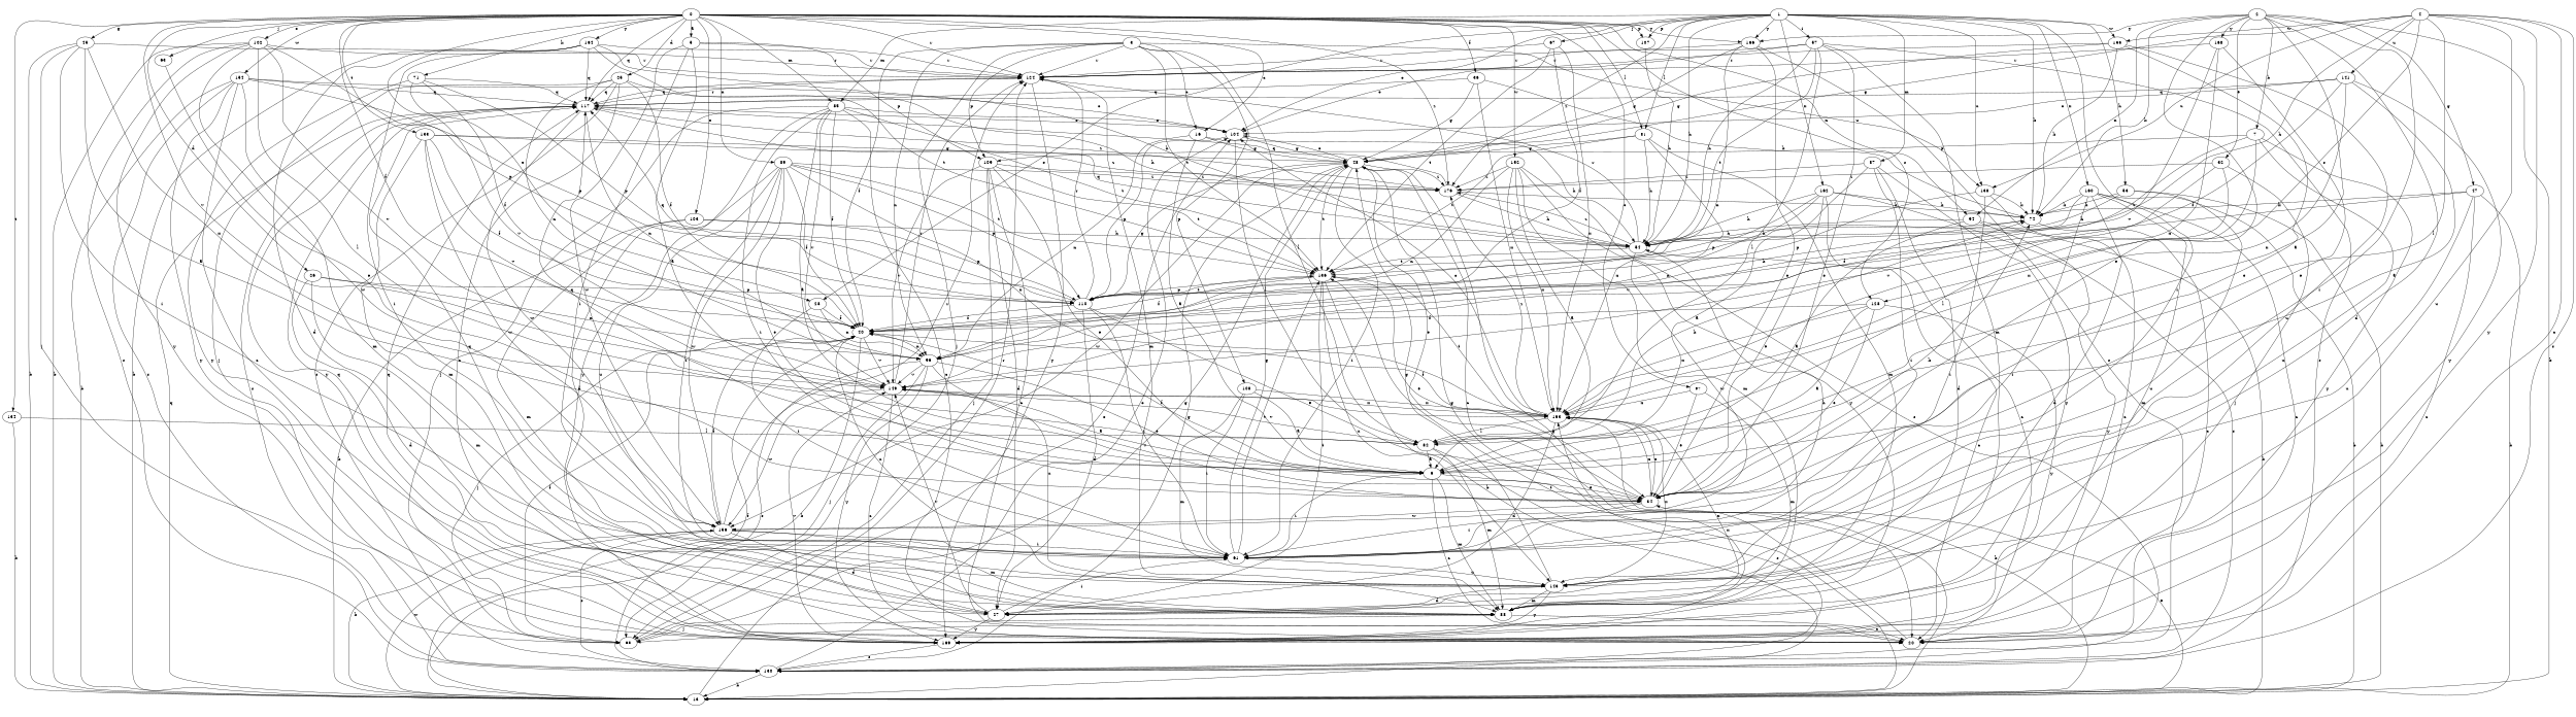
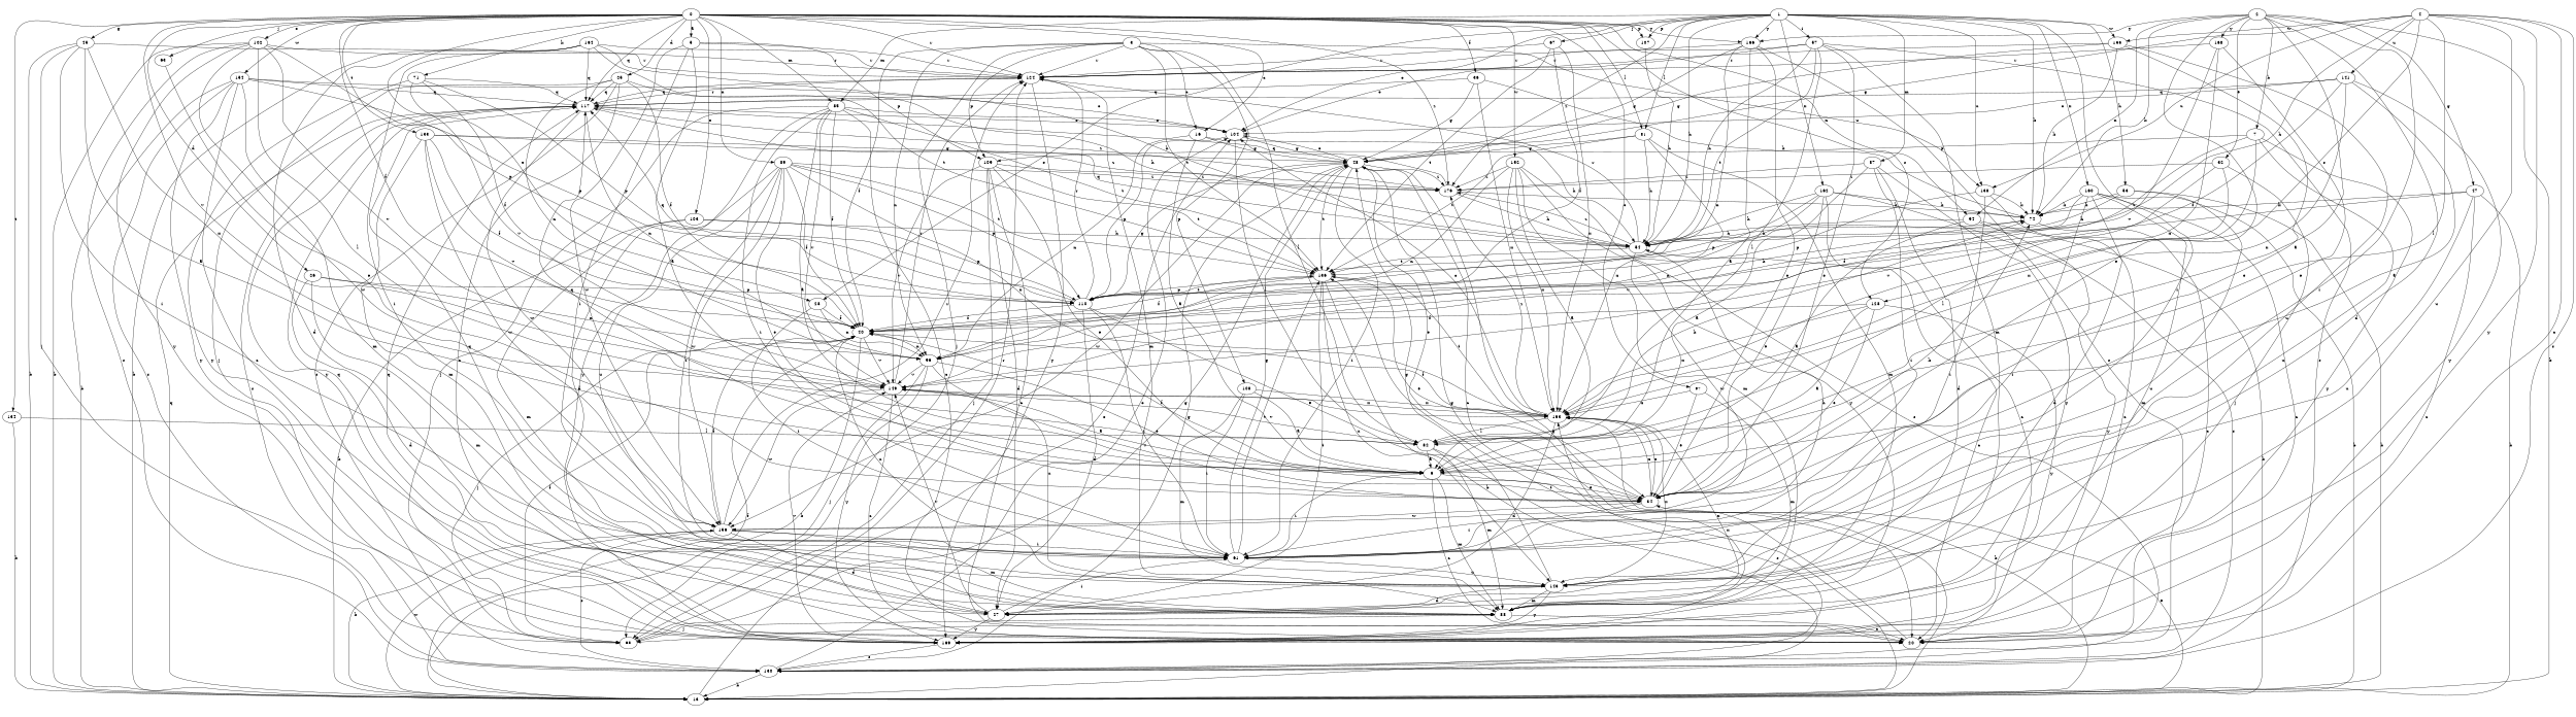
  strict digraph {
    0
    5
    16
    25
    26
    28
    36
    40
    45
    63
    71
    81
    85
    89
    94
    97
    102
    103
    107
    117
    124
    128
    133
    134
    149
    152
    154
    164
    166
    176
    61
    6
    109
    156
    54
    96
    48
    68
    20
    130
    27
    88
    110
    74
    163
    13
    143
    34
    169
    136
    104
    82
    1
    53
    57
    67
    87
    138
    155
    160
    162
    2
    7
    32
    47
    168
    3
    108
    4
    141
    0 -> 5 [label=a]
    0 -> 16 [label=c]
    0 -> 25 [label=d]
    0 -> 26 [label=d]
    0 -> 28 [label=e]
    0 -> 36 [label=f]
    0 -> 40 [label=f]
    0 -> 45 [label=g]
    0 -> 63 [label=j]
    0 -> 71 [label=k]
    0 -> 81 [label=l]
    0 -> 85 [label=m]
    0 -> 89 [label=n]
    0 -> 94 [label=n]
    0 -> 97 [label=o]
    0 -> 102 [label=o]
    0 -> 103 [label=o]
    0 -> 107 [label=p]
    0 -> 117 [label=q]
    0 -> 124 [label=r]
    0 -> 128 [label=s]
    0 -> 133 [label=t]
    0 -> 134 [label=t]
    0 -> 149 [label=v]
    0 -> 152 [label=w]
    0 -> 154 [label=w]
-   0 -> 164 [label=y]
    0 -> 166 [label=y]
    0 -> 176 [label=z]
    5 -> 124 [label=r]
    5 -> 61 [label=i]
    5 -> 6 [label=a]
    5 -> 109 [label=p]
    5 -> 156 [label=w]
    16 -> 6 [label=a]
    16 -> 54 [label=h]
    16 -> 96 [label=n]
    16 -> 48 [label=g]
    25 -> 40 [label=f]
    25 -> 117 [label=q]
    25 -> 54 [label=h]
    25 -> 96 [label=n]
    25 -> 68 [label=j]
    25 -> 20 [label=c]
    25 -> 130 [label=s]
    26 -> 96 [label=n]
    26 -> 27 [label=d]
    26 -> 88 [label=m]
    26 -> 110 [label=p]
    28 -> 40 [label=f]
    28 -> 61 [label=i]
    28 -> 96 [label=n]
    36 -> 117 [label=q]
    36 -> 48 [label=g]
    36 -> 74 [label=k]
    36 -> 163 [label=x]
    40 -> 149 [label=v]
    40 -> 96 [label=n]
    40 -> 68 [label=j]
    40 -> 13 [label=b]
    40 -> 143 [label=u]
    45 -> 124 [label=r]
    45 -> 61 [label=i]
    45 -> 6 [label=a]
    45 -> 68 [label=j]
    45 -> 163 [label=x]
    45 -> 13 [label=b]
    63 -> 34 [label=e]
    71 -> 40 [label=f]
    71 -> 117 [label=q]
    71 -> 149 [label=v]
    71 -> 110 [label=p]
    71 -> 169 [label=y]
    81 -> 54 [label=h]
    81 -> 48 [label=g]
    81 -> 88 [label=m]
    81 -> 163 [label=x]
    81 -> 136 [label=t]
    85 -> 40 [label=f]
    85 -> 149 [label=v]
    85 -> 61 [label=i]
    85 -> 6 [label=a]
    85 -> 68 [label=j]
    85 -> 20 [label=c]
    85 -> 169 [label=y]
    85 -> 136 [label=t]
    85 -> 104 [label=o]
    89 -> 40 [label=f]
    89 -> 176 [label=z]
    89 -> 61 [label=i]
    89 -> 156 [label=w]
    89 -> 27 [label=d]
    89 -> 110 [label=p]
    89 -> 163 [label=x]
    89 -> 143 [label=u]
    89 -> 34 [label=e]
    89 -> 136 [label=t]
    94 -> 6 [label=a]
    94 -> 54 [label=h]
    94 -> 13 [label=b]
    94 -> 169 [label=y]
    97 -> 88 [label=m]
    97 -> 163 [label=x]
    97 -> 34 [label=e]
    102 -> 124 [label=r]
    102 -> 149 [label=v]
    102 -> 156 [label=w]
    102 -> 130 [label=s]
    102 -> 110 [label=p]
    102 -> 13 [label=b]
    102 -> 169 [label=y]
    102 -> 82 [label=l]
    103 -> 54 [label=h]
    103 -> 88 [label=m]
    103 -> 110 [label=p]
    103 -> 13 [label=b]
    107 -> 54 [label=h]
    117 -> 124 [label=r]
    117 -> 176 [label=z]
    117 -> 156 [label=w]
    117 -> 96 [label=n]
    117 -> 130 [label=s]
    117 -> 169 [label=y]
    117 -> 104 [label=o]
    124 -> 117 [label=q]
    124 -> 88 [label=m]
    124 -> 169 [label=y]
    128 -> 40 [label=f]
    128 -> 6 [label=a]
    128 -> 163 [label=x]
    128 -> 34 [label=e]
    128 -> 169 [label=y]
    133 -> 40 [label=f]
    133 -> 149 [label=v]
    133 -> 176 [label=z]
    133 -> 156 [label=w]
    133 -> 48 [label=g]
    133 -> 88 [label=m]
    134 -> 13 [label=b]
    134 -> 82 [label=l]
    149 -> 124 [label=r]
    149 -> 6 [label=a]
    149 -> 156 [label=w]
    149 -> 20 [label=c]
    149 -> 163 [label=x]
    152 -> 176 [label=z]
    152 -> 6 [label=a]
    152 -> 96 [label=n]
    152 -> 130 [label=s]
    152 -> 88 [label=m]
    152 -> 163 [label=x]
    152 -> 169 [label=y]
    154 -> 117 [label=q]
    154 -> 20 [label=c]
    154 -> 130 [label=s]
    154 -> 88 [label=m]
    154 -> 110 [label=p]
    154 -> 13 [label=b]
    154 -> 169 [label=y]
    154 -> 104 [label=o]
    164 -> 117 [label=q]
    164 -> 124 [label=r]
    164 -> 61 [label=i]
    164 -> 54 [label=h]
    164 -> 27 [label=d]
    164 -> 13 [label=b]
    164 -> 136 [label=t]
    166 -> 124 [label=r]
+   166 -> 6 [label=a]
    166 -> 96 [label=n]
    166 -> 48 [label=g]
    166 -> 130 [label=s]
    166 -> 34 [label=e]
    176 -> 117 [label=q]
    176 -> 54 [label=h]
    176 -> 74 [label=k]
    61 -> 54 [label=h]
    61 -> 48 [label=g]
    61 -> 143 [label=u]
    61 -> 136 [label=t]
    6 -> 40 [label=f]
    6 -> 117 [label=q]
    6 -> 61 [label=i]
    6 -> 20 [label=c]
    6 -> 88 [label=m]
    6 -> 34 [label=e]
    109 -> 149 [label=v]
    109 -> 176 [label=z]
    109 -> 68 [label=j]
    109 -> 20 [label=c]
    109 -> 27 [label=d]
    109 -> 34 [label=e]
    109 -> 136 [label=t]
    156 -> 40 [label=f]
    156 -> 124 [label=r]
    156 -> 61 [label=i]
    156 -> 130 [label=s]
    156 -> 27 [label=d]
    156 -> 88 [label=m]
    156 -> 13 [label=b]
    54 -> 117 [label=q]
    54 -> 124 [label=r]
    54 -> 176 [label=z]
    54 -> 156 [label=w]
    54 -> 20 [label=c]
    54 -> 136 [label=t]
    96 -> 149 [label=v]
    96 -> 68 [label=j]
-   96 -> 130 [label=s]
    96 -> 143 [label=u]
    96 -> 34 [label=e]
    96 -> 169 [label=y]
    48 -> 176 [label=z]
    48 -> 61 [label=i]
    48 -> 156 [label=w]
    48 -> 20 [label=c]
    48 -> 34 [label=e]
    48 -> 136 [label=t]
    48 -> 104 [label=o]
    68 -> 40 [label=f]
    68 -> 124 [label=r]
    68 -> 48 [label=g]
    20 -> 117 [label=q]
    20 -> 48 [label=g]
    130 -> 48 [label=g]
    130 -> 13 [label=b]
    130 -> 104 [label=o]
    27 -> 149 [label=v]
    27 -> 61 [label=i]
    27 -> 169 [label=y]
    88 -> 68 [label=j]
    88 -> 20 [label=c]
    88 -> 163 [label=x]
    110 -> 40 [label=f]
    110 -> 117 [label=q]
    110 -> 124 [label=r]
    110 -> 61 [label=i]
    110 -> 48 [label=g]
    110 -> 27 [label=d]
    110 -> 74 [label=k]
    110 -> 34 [label=e]
    110 -> 136 [label=t]
    74 -> 54 [label=h]
    74 -> 20 [label=c]
    163 -> 40 [label=f]
    163 -> 176 [label=z]
    163 -> 27 [label=d]
    163 -> 13 [label=b]
    163 -> 34 [label=e]
    163 -> 136 [label=t]
    163 -> 104 [label=o]
    163 -> 82 [label=l]
    13 -> 40 [label=f]
    13 -> 117 [label=q]
    13 -> 156 [label=w]
    13 -> 48 [label=g]
    13 -> 34 [label=e]
    13 -> 136 [label=t]
    13 -> 104 [label=o]
    143 -> 117 [label=q]
    143 -> 48 [label=g]
    143 -> 27 [label=d]
    143 -> 88 [label=m]
    143 -> 163 [label=x]
    143 -> 169 [label=y]
    34 -> 149 [label=v]
    34 -> 61 [label=i]
    34 -> 156 [label=w]
    34 -> 74 [label=k]
    34 -> 163 [label=x]
    169 -> 117 [label=q]
    169 -> 149 [label=v]
    169 -> 130 [label=s]
    169 -> 163 [label=x]
    136 -> 40 [label=f]
    136 -> 27 [label=t]
    136 -> 110 [label=p]
    136 -> 13 [label=b]
    136 -> 143 [label=u]
    136 -> 34 [label=e]
    104 -> 48 [label=g]
    104 -> 110 [label=p]
    104 -> 82 [label=l]
    82 -> 149 [label=v]
    82 -> 6 [label=a]
    82 -> 130 [label=s]
    82 -> 88 [label=m]
    82 -> 74 [label=k]
    1 -> 28 [label=e]
    1 -> 81 [label=l]
    1 -> 85 [label=m]
    1 -> 107 [label=p]
    1 -> 166 [label=y]
    1 -> 176 [label=z]
    1 -> 61 [label=i]
    1 -> 54 [label=h]
    1 -> 74 [label=k]
    1 -> 104 [label=o]
    1 -> 53 [label=h]
    1 -> 57 [label=i]
    1 -> 67 [label=j]
    1 -> 87 [label=m]
    1 -> 138 [label=u]
    1 -> 155 [label=w]
    1 -> 160 [label=x]
    1 -> 162 [label=x]
    53 -> 54 [label=h]
    53 -> 74 [label=k]
    53 -> 13 [label=b]
    53 -> 143 [label=u]
    57 -> 124 [label=r]
    57 -> 54 [label=h]
    57 -> 130 [label=s]
    57 -> 88 [label=m]
    57 -> 34 [label=e]
    57 -> 136 [label=t]
    57 -> 104 [label=o]
    57 -> 82 [label=l]
    67 -> 40 [label=f]
    67 -> 124 [label=r]
    67 -> 163 [label=x]
    67 -> 136 [label=t]
    87 -> 176 [label=z]
    87 -> 61 [label=i]
    87 -> 6 [label=a]
    87 -> 27 [label=d]
    87 -> 169 [label=y]
    138 -> 61 [label=i]
    138 -> 20 [label=c]
    138 -> 110 [label=p]
    138 -> 74 [label=k]
    155 -> 124 [label=r]
    155 -> 48 [label=g]
    155 -> 74 [label=k]
    155 -> 143 [label=u]
    155 -> 34 [label=e]
    160 -> 149 [label=v]
    160 -> 61 [label=i]
    160 -> 20 [label=c]
    160 -> 27 [label=d]
    160 -> 88 [label=m]
    160 -> 74 [label=k]
    160 -> 13 [label=b]
    162 -> 54 [label=h]
    162 -> 96 [label=n]
    162 -> 20 [label=c]
    162 -> 130 [label=s]
    162 -> 110 [label=p]
    162 -> 74 [label=k]
    162 -> 34 [label=e]
    2 -> 94 [label=n]
    2 -> 166 [label=y]
    2 -> 61 [label=i]
    2 -> 6 [label=a]
    2 -> 27 [label=d]
    2 -> 74 [label=k]
    2 -> 13 [label=b]
    2 -> 34 [label=e]
    2 -> 7 [label=b]
    2 -> 32 [label=e]
    2 -> 47 [label=g]
    2 -> 168 [label=y]
    7 -> 109 [label=p]
    7 -> 163 [label=x]
    7 -> 143 [label=u]
    7 -> 169 [label=y]
    7 -> 136 [label=t]
    32 -> 149 [label=v]
    32 -> 176 [label=z]
    32 -> 68 [label=j]
    32 -> 82 [label=l]
    47 -> 40 [label=f]
    47 -> 20 [label=c]
    47 -> 74 [label=k]
    47 -> 13 [label=b]
    47 -> 143 [label=u]
    168 -> 124 [label=r]
    168 -> 149 [label=v]
    168 -> 163 [label=x]
    168 -> 34 [label=e]
    3 -> 16 [label=c]
    3 -> 40 [label=f]
    3 -> 124 [label=r]
    3 -> 109 [label=p]
    3 -> 96 [label=n]
    3 -> 68 [label=j]
    3 -> 136 [label=t]
    3 -> 82 [label=l]
    3 -> 138 [label=u]
    3 -> 108 [label=p]
    108 -> 61 [label=i]
    108 -> 6 [label=a]
    108 -> 88 [label=m]
    108 -> 163 [label=x]
    4 -> 128 [label=s]
    4 -> 54 [label=h]
    4 -> 48 [label=g]
    4 -> 20 [label=c]
    4 -> 130 [label=s]
    4 -> 143 [label=u]
    4 -> 169 [label=y]
    4 -> 82 [label=l]
    4 -> 138 [label=u]
    4 -> 155 [label=w]
    4 -> 141 [label=u]
    141 -> 40 [label=f]
    141 -> 117 [label=q]
    141 -> 6 [label=a]
    141 -> 163 [label=x]
    141 -> 169 [label=y]
    141 -> 104 [label=o]
  }
